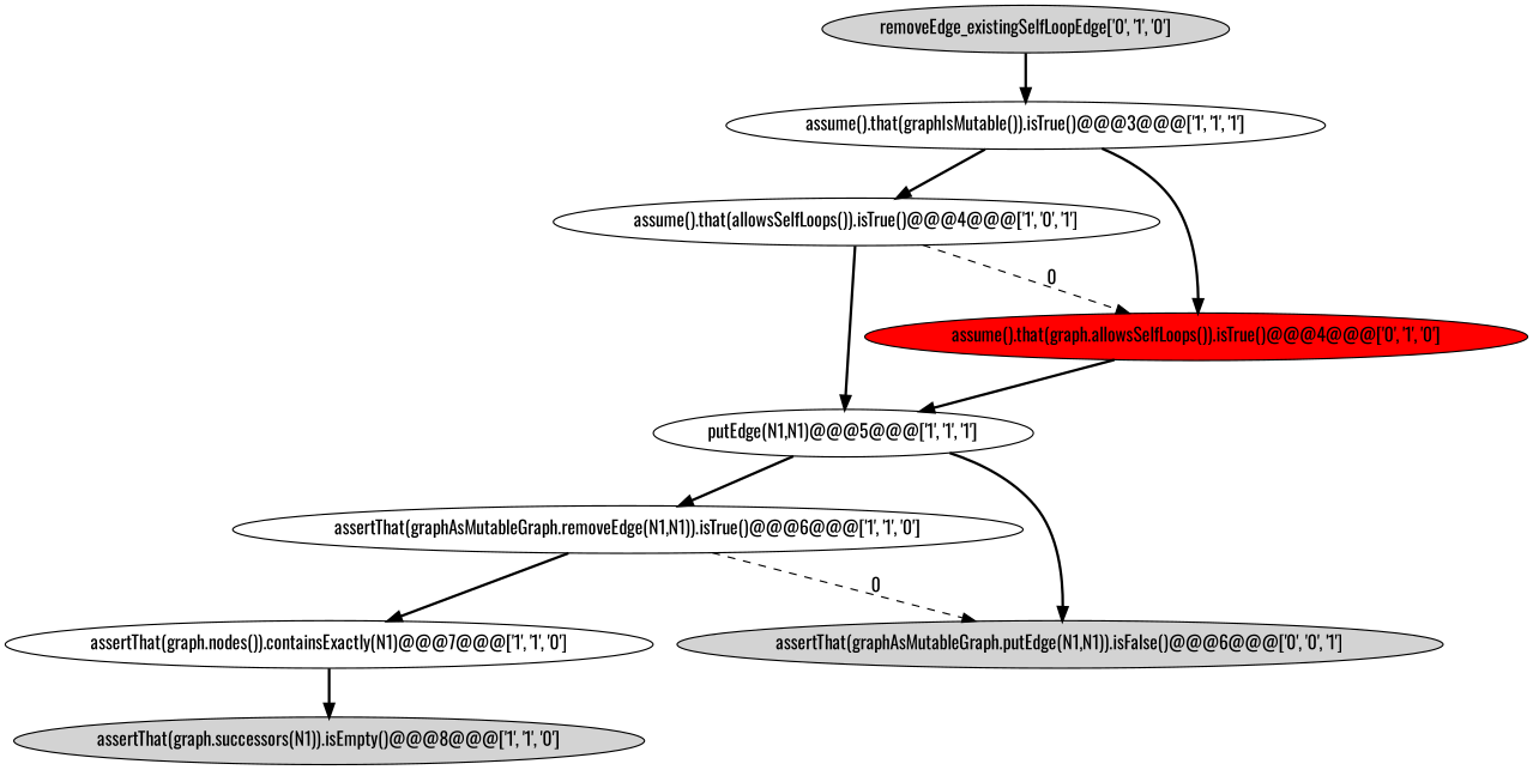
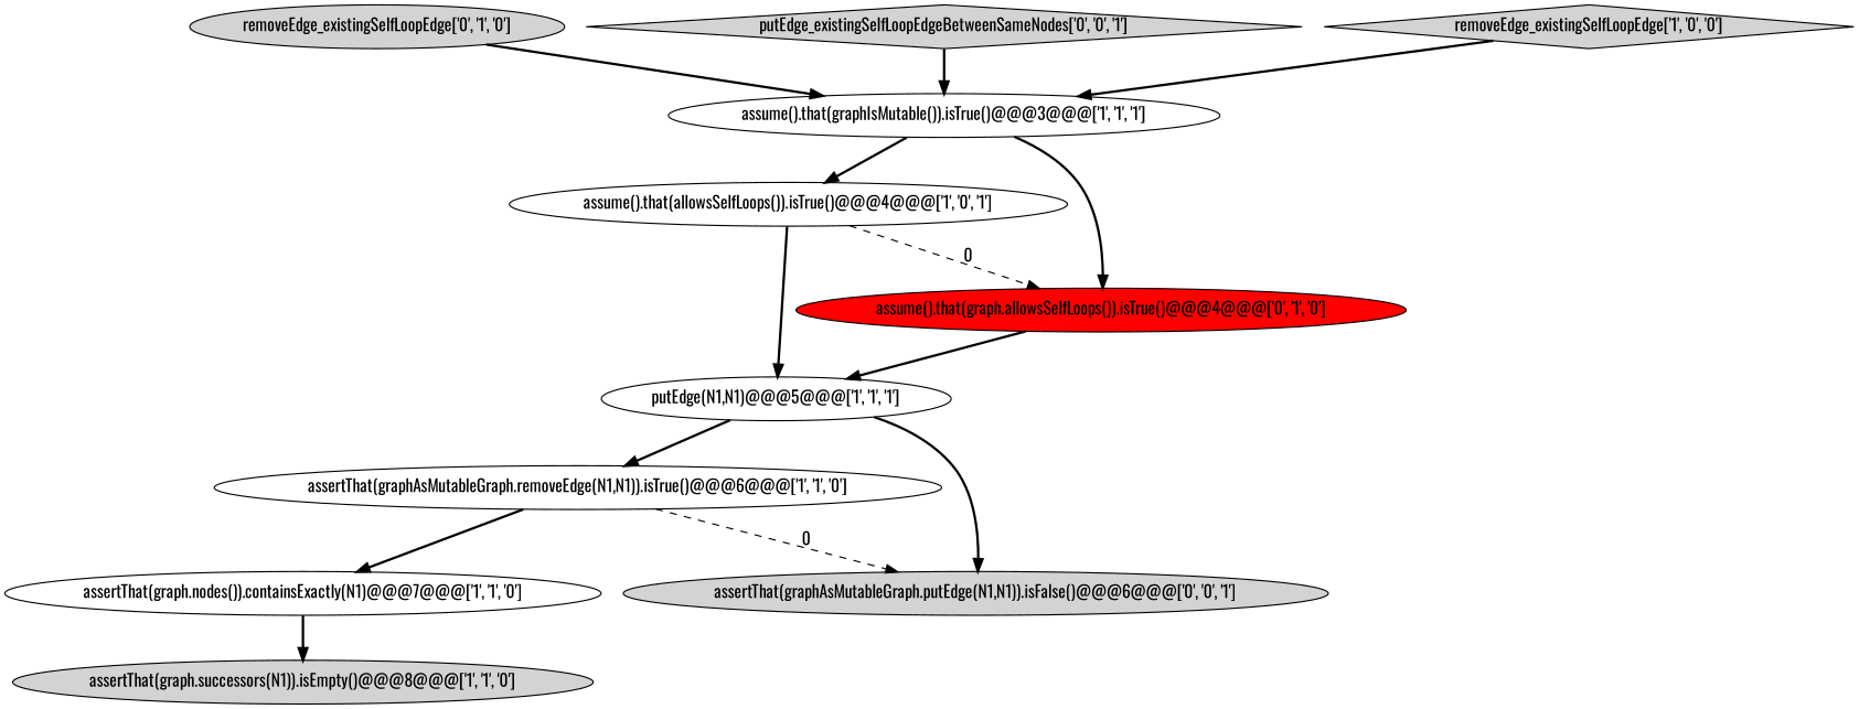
  digraph {
    fontname=Oswald
    node [fillcolor=lightgray fontname=Oswald shape=ellipse style=filled]
    edge [fontname=Oswald style=bold]
    n1 [label="assertThat(graph.successors(N1)).isEmpty()@@@8@@@['1', '1', '0']"]
    n2 [fillcolor=white label="assume().that(allowsSelfLoops()).isTrue()@@@4@@@['1', '0', '1']"]
    n3 [fillcolor=red label="assume().that(graph.allowsSelfLoops()).isTrue()@@@4@@@['0', '1', '0']"]
    n4 [fillcolor=white label="putEdge(N1,N1)@@@5@@@['1', '1', '1']"]
    n5 [fillcolor=white label="assertThat(graphAsMutableGraph.removeEdge(N1,N1)).isTrue()@@@6@@@['1', '1', '0']"]
    n6 [label="assertThat(graphAsMutableGraph.putEdge(N1,N1)).isFalse()@@@6@@@['0', '0', '1']"]
    n7 [label="removeEdge_existingSelfLoopEdge['0', '1', '0']"]
    n8 [fillcolor=white label="assume().that(graphIsMutable()).isTrue()@@@3@@@['1', '1', '1']"]
+   n9 [label="putEdge_existingSelfLoopEdgeBetweenSameNodes['0', '0', '1']" shape=diamond]
    n10 [fillcolor=white label="assertThat(graph.nodes()).containsExactly(N1)@@@7@@@['1', '1', '0']"]
+   n11 [label="removeEdge_existingSelfLoopEdge['1', '0', '0']" shape=diamond]
    n2 -> n3 [label=0 style=dashed]
    n2 -> n4
    n3 -> n4
    n4 -> n5
    n4 -> n6
    n5 -> n6 [label=0 style=dashed]
    n5 -> n10
    n7 -> n8
    n8 -> n2
    n8 -> n3
+   n9 -> n8
    n10 -> n1
+   n11 -> n8
  }
